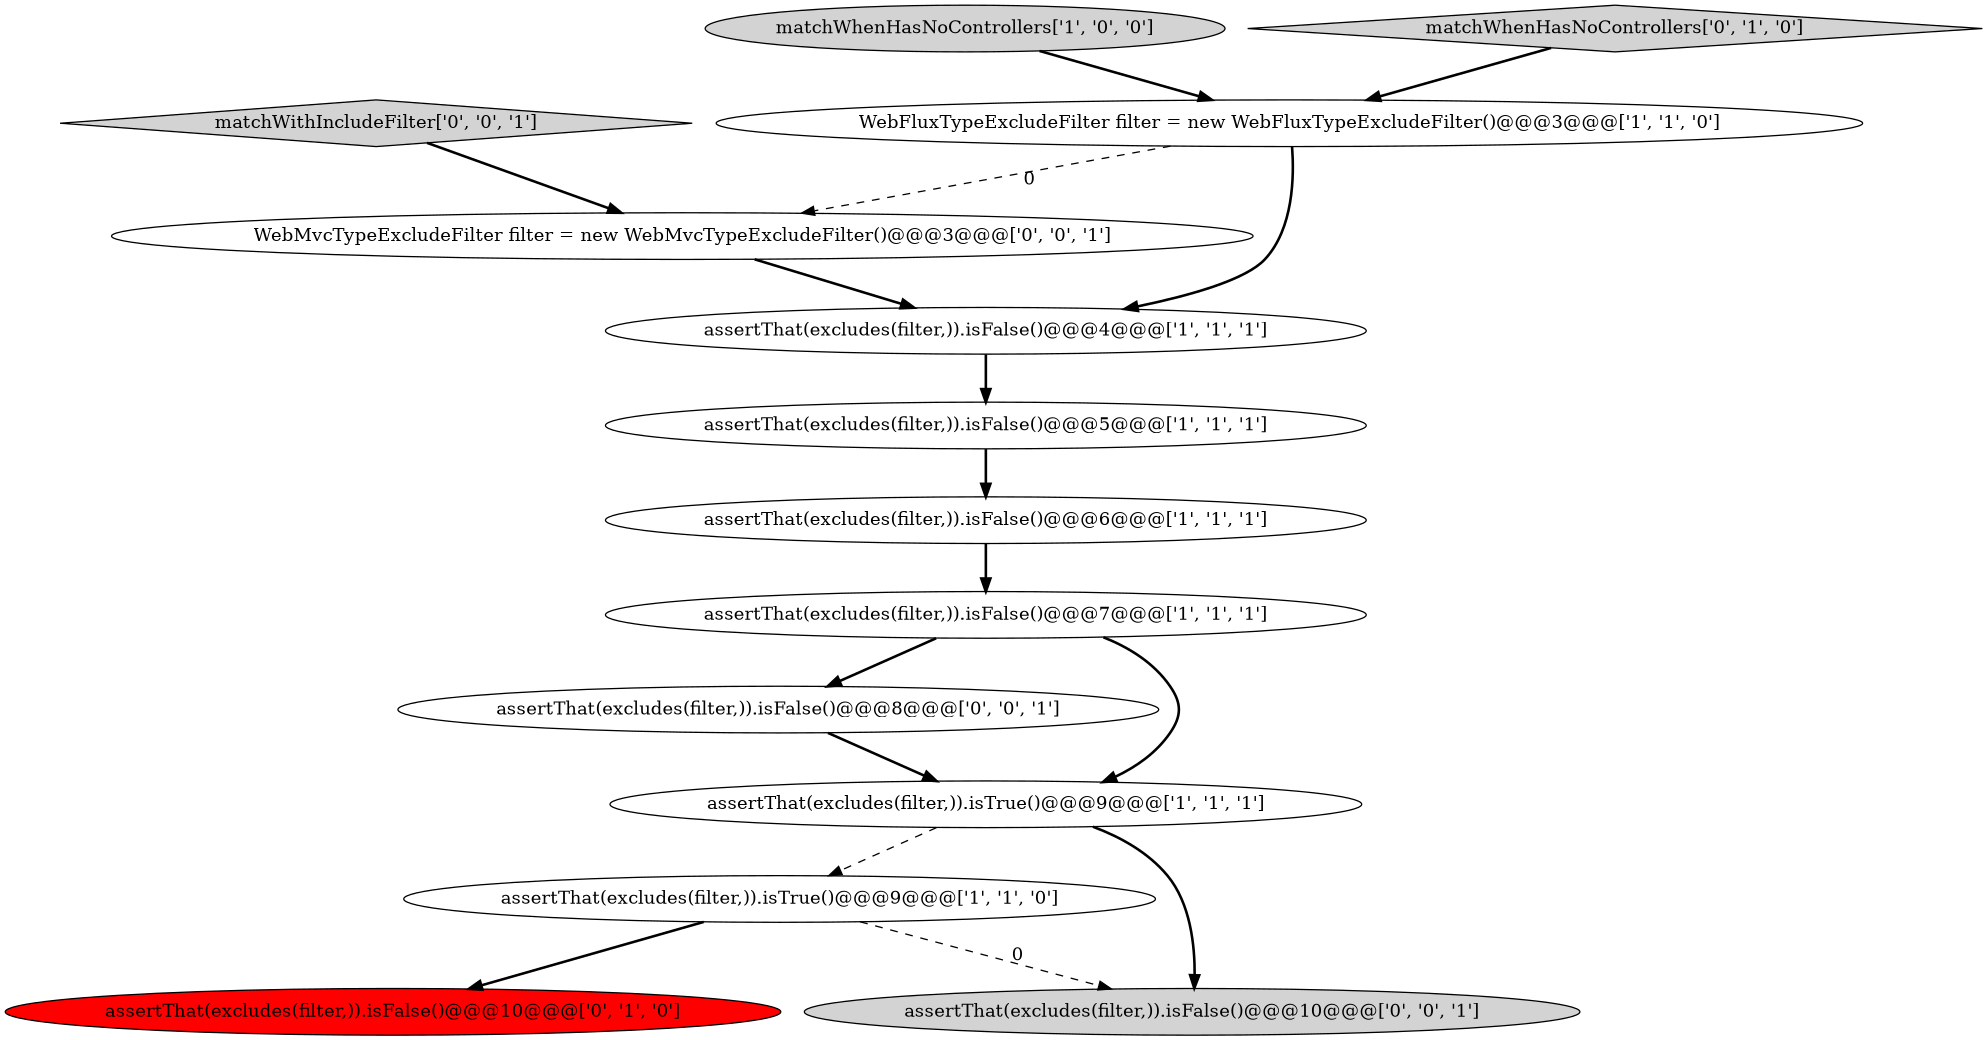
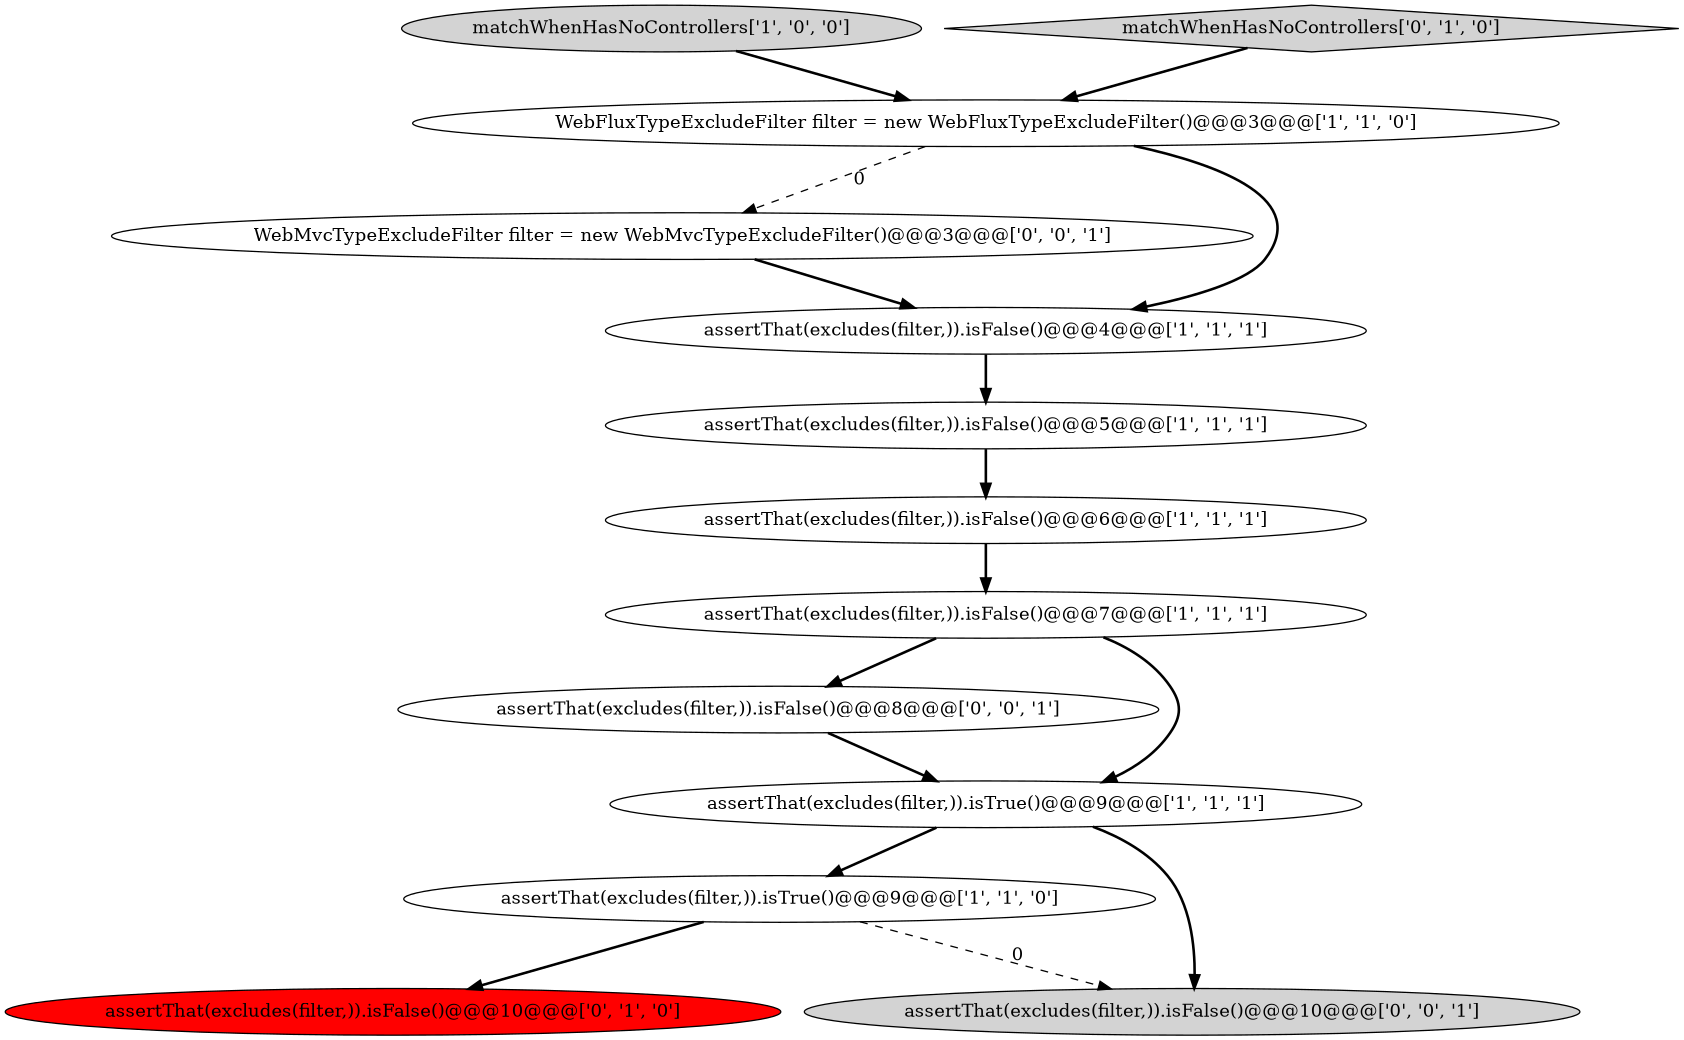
  digraph {
    node [fillcolor=white shape=ellipse style=filled]
    edge [style=bold]
    n1 [fillcolor=red label="assertThat(excludes(filter,)).isFalse()@@@10@@@['0', '1', '0']"]
    n2 [label="assertThat(excludes(filter,)).isTrue()@@@9@@@['1', '1', '0']"]
    n3 [fillcolor=lightgray label="assertThat(excludes(filter,)).isFalse()@@@10@@@['0', '0', '1']"]
    n4 [label="assertThat(excludes(filter,)).isFalse()@@@8@@@['0', '0', '1']"]
    n5 [label="assertThat(excludes(filter,)).isTrue()@@@9@@@['1', '1', '1']"]
    n6 [label="WebMvcTypeExcludeFilter filter = new WebMvcTypeExcludeFilter()@@@3@@@['0', '0', '1']"]
    n7 [label="assertThat(excludes(filter,)).isFalse()@@@4@@@['1', '1', '1']"]
    n8 [label="assertThat(excludes(filter,)).isFalse()@@@5@@@['1', '1', '1']"]
-   n9 [fillcolor=lightgray label="matchWithIncludeFilter['0', '0', '1']" shape=diamond]
    n10 [fillcolor=lightgray label="matchWhenHasNoControllers['1', '0', '0']"]
    n11 [label="WebFluxTypeExcludeFilter filter = new WebFluxTypeExcludeFilter()@@@3@@@['1', '1', '0']"]
    n12 [label="assertThat(excludes(filter,)).isFalse()@@@6@@@['1', '1', '1']"]
    n13 [label="assertThat(excludes(filter,)).isFalse()@@@7@@@['1', '1', '1']"]
    n14 [fillcolor=lightgray label="matchWhenHasNoControllers['0', '1', '0']" shape=diamond]
    n2 -> n1
    n2 -> n3 [label=0 style=dashed]
    n4 -> n5
-   n5 -> n2 [style=dashed]
+   n5 -> n2
    n5 -> n3
    n6 -> n7
    n7 -> n8
    n8 -> n12
-   n9 -> n6
    n10 -> n11
    n11 -> n6 [label=0 style=dashed]
    n11 -> n7
    n12 -> n13
    n13 -> n4
    n13 -> n5
    n14 -> n11
  }
